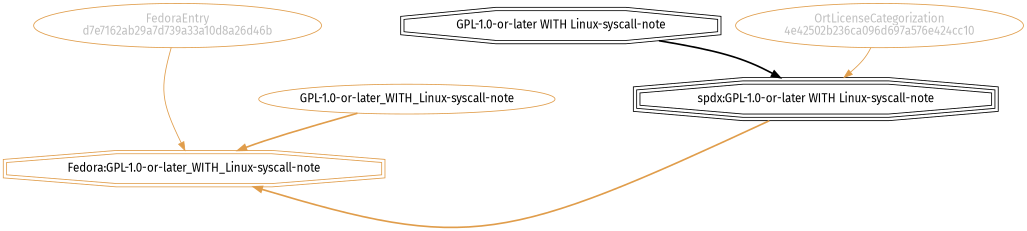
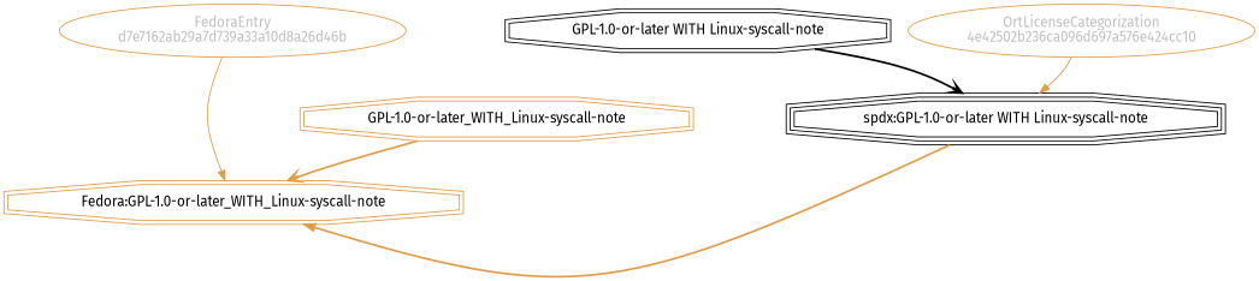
  strict digraph {
    fontname="Fira Sans"
    splines=curved
    node [color="#e09d4b" fontname="Fira Sans" shape=doubleoctagon]
    edge [color="#e09d4b" fontname="Fira Sans" weight=0.7 style=bold]
    n1 [fillcolor="beige;1" fontcolor=gray label="FedoraEntry\nd7e7162ab29a7d739a33a10d8a26d46b" shape=ellipse]
    n2 [label="Fedora:GPL-1.0-or-later_WITH_Linux-syscall-note"]
-   n3 [label="GPL-1.0-or-later_WITH_Linux-syscall-note" shape=ellipse]
+   n3 [label="GPL-1.0-or-later_WITH_Linux-syscall-note"]
    n4 [label="spdx:GPL-1.0-or-later WITH Linux-syscall-note" shape=tripleoctagon color=""]
    n5 [label="GPL-1.0-or-later WITH Linux-syscall-note" color=""]
    n6 [fillcolor="beige;1" fontcolor=gray label="OrtLicenseCategorization\n4e42502b236ca096d697a576e424cc10" shape=ellipse]
    n1 -> n2 [weight=0.5 style=""]
-   n3 -> n2 [arrowhead=normal]
+   n3 -> n2 [arrowhead=vee]
    n4 -> n2 [arrowhead=normal]
-   n5 -> n4 [arrowhead=normal color=""]
+   n5 -> n4 [arrowhead=vee color=""]
    n6 -> n4 [weight=0.5 style=""]
  }
